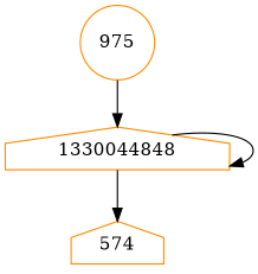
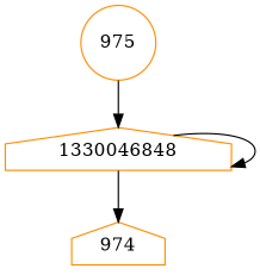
  digraph {
    node [color=darkorange shape=house]
-   1330044848
-   974 [label=574]
+   1330044848 [label=1330046848]
+   974
    975 [shape=circle]
    1330044848 -> 1330044848
    1330044848 -> 974
    975 -> 1330044848
  }
